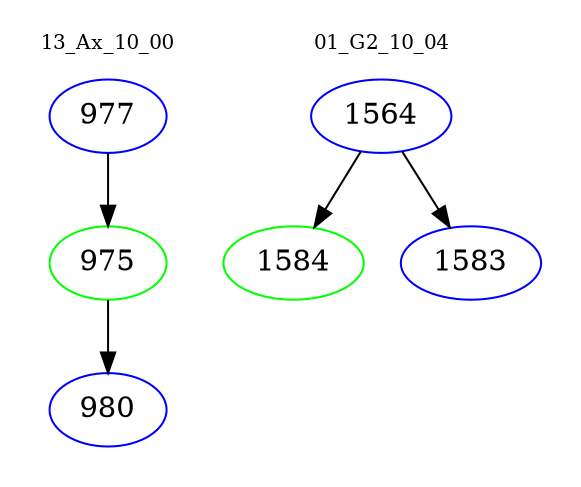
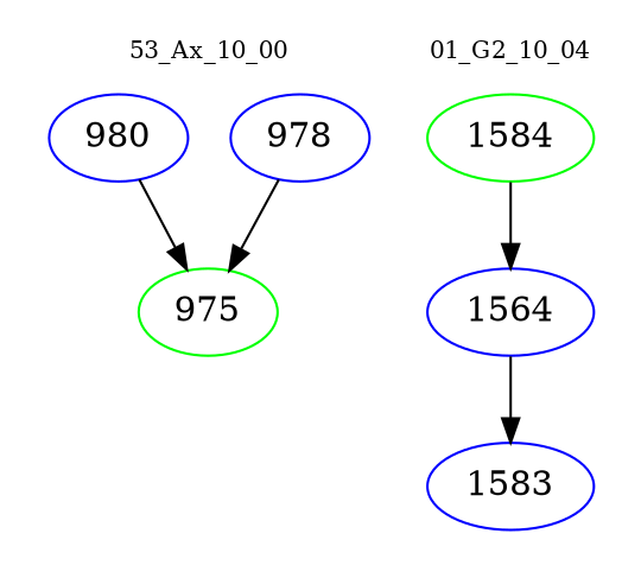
  digraph {
    node [color=blue]
    edge [color=black]
-   n1 [label=977]
+   n1 [label=978]
    n2 [color=green label=975]
    n3 [label=980]
    n4 [color=green label=1584]
    n5 [label=1564]
    n6 [label=1583]
    subgraph cluster_1 {
      color=white
      fontsize=10
-     label="13_Ax_10_00"
+     label="53_Ax_10_00"
      n1
      n2
      n3
    }
    subgraph cluster_2 {
      color=white
      fontsize=10
      label="01_G2_10_04"
      n4
      n5
      n6
    }
    n1 -> n2
-   n2 -> n3
-   n5 -> n4
+   n3 -> n2
+   n4 -> n5
    n5 -> n6
  }
